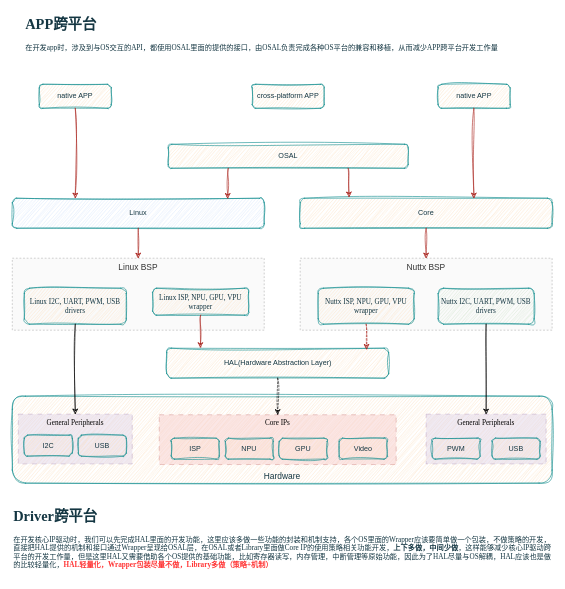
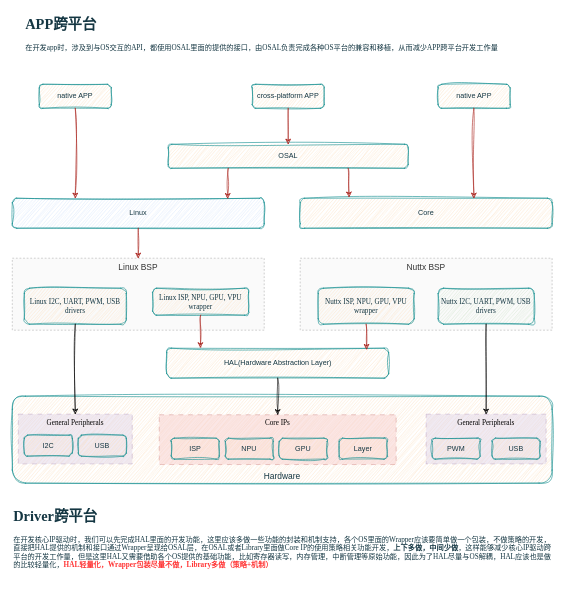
  <mxCell id="0" />
  <mxCell id="1" parent="0" />
  <mxCell id="2" value="&lt;font style=&quot;font-size: 14px;&quot;&gt;Hardware&lt;/font&gt;" style="rounded=1;whiteSpace=wrap;html=1;sketch=1;curveFitting=1;jiggle=2;labelBackgroundColor=none;fillColor=#FAE5C7;strokeColor=#0F8B8D;fontColor=#143642;verticalAlign=bottom;" vertex="1" parent="1"><mxGeometry x="20" y="660" width="900" height="145" as="geometry" /></mxCell>
  <mxCell id="3" value="Core IPs" style="rounded=0;whiteSpace=wrap;html=1;hachureGap=4;fontFamily=Architects Daughter;fontSource=https%3A%2F%2Ffonts.googleapis.com%2Fcss%3Ffamily%3DArchitects%2BDaughter;fillColor=#f8cecc;strokeColor=#b85450;glass=0;shadow=0;opacity=50;dashed=1;dashPattern=8 8;verticalAlign=top;" vertex="1" parent="1"><mxGeometry x="265" y="691" width="395" height="83" as="geometry" /></mxCell>
  <mxCell id="4" value="General Peripherals" style="rounded=0;whiteSpace=wrap;html=1;hachureGap=4;fontFamily=Architects Daughter;fontSource=https%3A%2F%2Ffonts.googleapis.com%2Fcss%3Ffamily%3DArchitects%2BDaughter;fillColor=#e1d5e7;strokeColor=#9673a6;glass=0;shadow=0;opacity=50;dashed=1;dashPattern=8 8;verticalAlign=top;" vertex="1" parent="1"><mxGeometry x="710" y="690" width="200" height="83" as="geometry" /></mxCell>
  <mxCell id="5" value="General Peripherals" style="rounded=0;whiteSpace=wrap;html=1;hachureGap=4;fontFamily=Architects Daughter;fontSource=https%3A%2F%2Ffonts.googleapis.com%2Fcss%3Ffamily%3DArchitects%2BDaughter;fillColor=#e1d5e7;strokeColor=#9673a6;glass=0;shadow=0;opacity=50;dashed=1;dashPattern=8 8;verticalAlign=top;" vertex="1" parent="1"><mxGeometry x="30" y="690" width="190" height="83" as="geometry" /></mxCell>
  <mxCell id="6" value="&lt;pre style=&quot;margin: 0px;&quot;&gt;&lt;span style=&quot;font-size: 14px; background-color: transparent; color: light-dark(rgb(51, 51, 51), rgb(193, 193, 193));&quot;&gt;&lt;font face=&quot;Helvetica&quot;&gt;Nuttx BSP&lt;/font&gt;&lt;/span&gt;&lt;/pre&gt;" style="rounded=0;whiteSpace=wrap;html=1;hachureGap=4;fontFamily=Architects Daughter;fontSource=https%3A%2F%2Ffonts.googleapis.com%2Fcss%3Ffamily%3DArchitects%2BDaughter;fillColor=#f5f5f5;fontColor=#333333;strokeColor=#666666;dashed=1;align=center;verticalAlign=top;opacity=50;" vertex="1" parent="1"><mxGeometry x="500" y="430" width="420" height="120" as="geometry" /></mxCell>
  <mxCell id="7" value="&lt;pre style=&quot;margin: 0px;&quot;&gt;&lt;span style=&quot;font-size: 14px; background-color: transparent; color: light-dark(rgb(51, 51, 51), rgb(193, 193, 193));&quot;&gt;&lt;font face=&quot;Helvetica&quot;&gt;Linux BSP&lt;/font&gt;&lt;/span&gt;&lt;/pre&gt;" style="rounded=0;whiteSpace=wrap;html=1;hachureGap=4;fontFamily=Architects Daughter;fontSource=https%3A%2F%2Ffonts.googleapis.com%2Fcss%3Ffamily%3DArchitects%2BDaughter;fillColor=#f5f5f5;fontColor=#333333;strokeColor=#666666;dashed=1;align=center;verticalAlign=top;opacity=50;" vertex="1" parent="1"><mxGeometry x="20" y="430" width="420" height="120" as="geometry" /></mxCell>
  <mxCell id="8" value="Linux" style="rounded=1;whiteSpace=wrap;html=1;sketch=1;curveFitting=1;jiggle=2;labelBackgroundColor=none;fillColor=#dae8fc;strokeColor=#0F8B8D;fontColor=#143642;" vertex="1" parent="1"><mxGeometry x="20" y="330" width="420" height="50" as="geometry" /></mxCell>
  <mxCell id="9" value="Core" style="rounded=1;whiteSpace=wrap;html=1;sketch=1;curveFitting=1;jiggle=2;labelBackgroundColor=none;fillColor=#FAE5C7;strokeColor=#0F8B8D;fontColor=#143642;" vertex="1" parent="1"><mxGeometry x="500" y="330" width="420" height="50" as="geometry" /></mxCell>
  <mxCell id="10" value="ISP" style="rounded=1;whiteSpace=wrap;html=1;sketch=1;curveFitting=1;jiggle=2;labelBackgroundColor=none;fillColor=#FAE5C7;strokeColor=#0F8B8D;fontColor=#143642;" vertex="1" parent="1"><mxGeometry x="285" y="730" width="80" height="35" as="geometry" /></mxCell>
  <mxCell id="11" value="NPU" style="rounded=1;whiteSpace=wrap;html=1;sketch=1;curveFitting=1;jiggle=2;labelBackgroundColor=none;fillColor=#FAE5C7;strokeColor=#0F8B8D;fontColor=#143642;" vertex="1" parent="1"><mxGeometry x="375" y="730" width="80" height="35" as="geometry" /></mxCell>
  <mxCell id="12" value="GPU" style="rounded=1;whiteSpace=wrap;html=1;sketch=1;curveFitting=1;jiggle=2;labelBackgroundColor=none;fillColor=#FAE5C7;strokeColor=#0F8B8D;fontColor=#143642;" vertex="1" parent="1"><mxGeometry x="465" y="730" width="80" height="35" as="geometry" /></mxCell>
  <mxCell id="13" value="I2C" style="rounded=1;whiteSpace=wrap;html=1;sketch=1;curveFitting=1;jiggle=2;labelBackgroundColor=none;fillColor=#FAE5C7;strokeColor=#0F8B8D;fontColor=#143642;" vertex="1" parent="1"><mxGeometry x="40" y="725" width="80" height="35" as="geometry" /></mxCell>
  <mxCell id="14" value="USB" style="rounded=1;whiteSpace=wrap;html=1;sketch=1;curveFitting=1;jiggle=2;labelBackgroundColor=none;fillColor=#FAE5C7;strokeColor=#0F8B8D;fontColor=#143642;" vertex="1" parent="1"><mxGeometry x="130" y="725" width="80" height="35" as="geometry" /></mxCell>
  <mxCell id="15" value="OSAL" style="rounded=1;whiteSpace=wrap;html=1;sketch=1;curveFitting=1;jiggle=2;labelBackgroundColor=none;fillColor=#FAE5C7;strokeColor=#0F8B8D;fontColor=#143642;" vertex="1" parent="1"><mxGeometry x="280" y="240" width="400" height="40" as="geometry" /></mxCell>
  <mxCell id="16" value="cross-platform APP" style="rounded=1;whiteSpace=wrap;html=1;sketch=1;curveFitting=1;jiggle=2;labelBackgroundColor=none;fillColor=#FAE5C7;strokeColor=#0F8B8D;fontColor=#143642;" vertex="1" parent="1"><mxGeometry x="420" y="140" width="120" height="40" as="geometry" /></mxCell>
  <mxCell id="17" value="native APP" style="rounded=1;whiteSpace=wrap;html=1;sketch=1;curveFitting=1;jiggle=2;labelBackgroundColor=none;fillColor=#FAE5C7;strokeColor=#0F8B8D;fontColor=#143642;" vertex="1" parent="1"><mxGeometry x="65" y="140" width="120" height="40" as="geometry" /></mxCell>
  <mxCell id="18" value="native APP" style="rounded=1;whiteSpace=wrap;html=1;sketch=1;curveFitting=1;jiggle=2;labelBackgroundColor=none;fillColor=#FAE5C7;strokeColor=#0F8B8D;fontColor=#143642;" vertex="1" parent="1"><mxGeometry x="730" y="140" width="120" height="40" as="geometry" /></mxCell>
- <mxCell id="19" value="Video" style="rounded=1;whiteSpace=wrap;html=1;sketch=1;curveFitting=1;jiggle=2;labelBackgroundColor=none;fillColor=#FAE5C7;strokeColor=#0F8B8D;fontColor=#143642;" vertex="1" parent="1"><mxGeometry x="565" y="730" width="80" height="35" as="geometry" /></mxCell>
+ <mxCell id="19" value="Layer" style="rounded=1;whiteSpace=wrap;html=1;sketch=1;curveFitting=1;jiggle=2;labelBackgroundColor=none;fillColor=#FAE5C7;strokeColor=#0F8B8D;fontColor=#143642;" vertex="1" parent="1"><mxGeometry x="565" y="730" width="80" height="35" as="geometry" /></mxCell>
  <mxCell id="20" value="Linux I2C, UART, PWM, USB drivers" style="rounded=1;whiteSpace=wrap;html=1;sketch=1;hachureGap=4;jiggle=2;curveFitting=1;strokeColor=#0F8B8D;fontFamily=Architects Daughter;fontSource=https%3A%2F%2Ffonts.googleapis.com%2Fcss%3Ffamily%3DArchitects%2BDaughter;fontColor=#143642;fillColor=#FAE5C7;" vertex="1" parent="1"><mxGeometry x="40" y="480" width="170" height="60" as="geometry" /></mxCell>
  <mxCell id="21" value="Nuttx I2C, UART, PWM, USB drivers" style="rounded=1;whiteSpace=wrap;html=1;sketch=1;hachureGap=4;jiggle=2;curveFitting=1;strokeColor=#0F8B8D;fontFamily=Architects Daughter;fontSource=https%3A%2F%2Ffonts.googleapis.com%2Fcss%3Ffamily%3DArchitects%2BDaughter;fontColor=#143642;fillColor=#d5e8d4;" vertex="1" parent="1"><mxGeometry x="730" y="480" width="160" height="60" as="geometry" /></mxCell>
  <mxCell id="22" value="HAL(Hardware Abstraction Layer)" style="rounded=1;whiteSpace=wrap;html=1;sketch=1;curveFitting=1;jiggle=2;labelBackgroundColor=none;fillColor=#FAE5C7;strokeColor=#0F8B8D;fontColor=#143642;" vertex="1" parent="1"><mxGeometry x="277.5" y="580" width="370" height="50" as="geometry" /></mxCell>
  <mxCell id="23" value="Nuttx ISP, NPU, GPU, VPU wrapper" style="rounded=1;whiteSpace=wrap;html=1;sketch=1;hachureGap=4;jiggle=2;curveFitting=1;strokeColor=#0F8B8D;fontFamily=Architects Daughter;fontSource=https%3A%2F%2Ffonts.googleapis.com%2Fcss%3Ffamily%3DArchitects%2BDaughter;fontColor=#143642;fillColor=#FAE5C7;" vertex="1" parent="1"><mxGeometry x="530" y="480" width="160" height="60" as="geometry" /></mxCell>
  <mxCell id="24" value="Linux ISP, NPU, GPU, VPU wrapper" style="rounded=1;whiteSpace=wrap;html=1;sketch=1;hachureGap=4;jiggle=2;curveFitting=1;strokeColor=#0F8B8D;fontFamily=Architects Daughter;fontSource=https%3A%2F%2Ffonts.googleapis.com%2Fcss%3Ffamily%3DArchitects%2BDaughter;fontColor=#143642;fillColor=#FAE5C7;" vertex="1" parent="1"><mxGeometry x="254" y="480" width="160" height="45" as="geometry" /></mxCell>
  <mxCell id="25" value="PWM" style="rounded=1;whiteSpace=wrap;html=1;sketch=1;curveFitting=1;jiggle=2;labelBackgroundColor=none;fillColor=#FAE5C7;strokeColor=#0F8B8D;fontColor=#143642;" vertex="1" parent="1"><mxGeometry x="720" y="730" width="80" height="35" as="geometry" /></mxCell>
  <mxCell id="26" value="USB" style="rounded=1;whiteSpace=wrap;html=1;sketch=1;curveFitting=1;jiggle=2;labelBackgroundColor=none;fillColor=#FAE5C7;strokeColor=#0F8B8D;fontColor=#143642;" vertex="1" parent="1"><mxGeometry x="820" y="730" width="80" height="35" as="geometry" /></mxCell>
- <mxCell id="27" value="" style="endArrow=classic;html=1;rounded=1;sketch=1;hachureGap=4;jiggle=2;curveFitting=1;strokeColor=#000000;fontFamily=Architects Daughter;fontSource=https%3A%2F%2Ffonts.googleapis.com%2Fcss%3Ffamily%3DArchitects%2BDaughter;fontColor=#143642;fillColor=#FAE5C7;exitX=0.5;exitY=1;exitDx=0;exitDy=0;entryX=0.5;entryY=0;entryDx=0;entryDy=0;curved=0;dashed=1;" edge="1" parent="1" source="22" target="3"><mxGeometry width="50" height="50" relative="1" as="geometry"><mxPoint x="470" y="680" as="sourcePoint" /><mxPoint x="520" y="630" as="targetPoint" /></mxGeometry></mxCell>
+ <mxCell id="27" value="" style="endArrow=classic;html=1;rounded=1;sketch=1;hachureGap=4;jiggle=2;curveFitting=1;strokeColor=#000000;fontFamily=Architects Daughter;fontSource=https%3A%2F%2Ffonts.googleapis.com%2Fcss%3Ffamily%3DArchitects%2BDaughter;fontColor=#143642;fillColor=#FAE5C7;exitX=0.5;exitY=1;exitDx=0;exitDy=0;entryX=0.5;entryY=0;entryDx=0;entryDy=0;curved=0;" edge="1" parent="1" source="22" target="3"><mxGeometry width="50" height="50" relative="1" as="geometry"><mxPoint x="470" y="680" as="sourcePoint" /><mxPoint x="520" y="630" as="targetPoint" /></mxGeometry></mxCell>
  <mxCell id="28" value="" style="endArrow=classic;html=1;rounded=1;sketch=1;hachureGap=4;jiggle=2;curveFitting=1;strokeColor=#000000;fontFamily=Architects Daughter;fontSource=https%3A%2F%2Ffonts.googleapis.com%2Fcss%3Ffamily%3DArchitects%2BDaughter;fontColor=#143642;fillColor=#FAE5C7;exitX=0.5;exitY=1;exitDx=0;exitDy=0;curved=0;" edge="1" parent="1" source="20" target="5"><mxGeometry width="50" height="50" relative="1" as="geometry"><mxPoint x="473" y="640" as="sourcePoint" /><mxPoint x="473" y="701" as="targetPoint" /></mxGeometry></mxCell>
  <mxCell id="29" value="" style="endArrow=classic;html=1;rounded=1;sketch=1;hachureGap=4;jiggle=2;curveFitting=1;strokeColor=#000000;fontFamily=Architects Daughter;fontSource=https%3A%2F%2Ffonts.googleapis.com%2Fcss%3Ffamily%3DArchitects%2BDaughter;fontColor=#143642;fillColor=#FAE5C7;exitX=0.5;exitY=1;exitDx=0;exitDy=0;curved=0;entryX=0.5;entryY=0;entryDx=0;entryDy=0;" edge="1" parent="1" source="21" target="4"><mxGeometry width="50" height="50" relative="1" as="geometry"><mxPoint x="135" y="550" as="sourcePoint" /><mxPoint x="135" y="700" as="targetPoint" /></mxGeometry></mxCell>
  <mxCell id="30" value="" style="endArrow=classic;html=1;rounded=0;sketch=1;hachureGap=4;jiggle=2;curveFitting=1;strokeColor=#A8201A;fontFamily=Architects Daughter;fontSource=https%3A%2F%2Ffonts.googleapis.com%2Fcss%3Ffamily%3DArchitects%2BDaughter;fontColor=#143642;fillColor=#FAE5C7;exitX=0.5;exitY=1;exitDx=0;exitDy=0;entryX=0.152;entryY=-0.013;entryDx=0;entryDy=0;entryPerimeter=0;" edge="1" parent="1" source="24" target="22"><mxGeometry width="50" height="50" relative="1" as="geometry"><mxPoint x="280" y="620" as="sourcePoint" /><mxPoint x="330" y="570" as="targetPoint" /></mxGeometry></mxCell>
- <mxCell id="31" value="" style="endArrow=classic;html=1;rounded=0;sketch=1;hachureGap=4;jiggle=2;curveFitting=1;strokeColor=#A8201A;fontFamily=Architects Daughter;fontSource=https%3A%2F%2Ffonts.googleapis.com%2Fcss%3Ffamily%3DArchitects%2BDaughter;fontColor=#143642;fillColor=#FAE5C7;exitX=0.5;exitY=1;exitDx=0;exitDy=0;entryX=0.901;entryY=0.044;entryDx=0;entryDy=0;entryPerimeter=0;dashed=1;" edge="1" parent="1" source="23" target="22"><mxGeometry width="50" height="50" relative="1" as="geometry"><mxPoint x="700" y="660" as="sourcePoint" /><mxPoint x="750" y="610" as="targetPoint" /></mxGeometry></mxCell>
+ <mxCell id="31" value="" style="endArrow=classic;html=1;rounded=0;sketch=1;hachureGap=4;jiggle=2;curveFitting=1;strokeColor=#A8201A;fontFamily=Architects Daughter;fontSource=https%3A%2F%2Ffonts.googleapis.com%2Fcss%3Ffamily%3DArchitects%2BDaughter;fontColor=#143642;fillColor=#FAE5C7;exitX=0.5;exitY=1;exitDx=0;exitDy=0;entryX=0.901;entryY=0.044;entryDx=0;entryDy=0;entryPerimeter=0;" edge="1" parent="1" source="23" target="22"><mxGeometry width="50" height="50" relative="1" as="geometry"><mxPoint x="700" y="660" as="sourcePoint" /><mxPoint x="750" y="610" as="targetPoint" /></mxGeometry></mxCell>
  <mxCell id="32" value="" style="endArrow=classic;html=1;rounded=0;sketch=1;hachureGap=4;jiggle=2;curveFitting=1;strokeColor=#A8201A;fontFamily=Architects Daughter;fontSource=https%3A%2F%2Ffonts.googleapis.com%2Fcss%3Ffamily%3DArchitects%2BDaughter;fontColor=#143642;fillColor=#FAE5C7;exitX=0.5;exitY=1;exitDx=0;exitDy=0;entryX=0.5;entryY=0;entryDx=0;entryDy=0;" edge="1" parent="1" source="8" target="7"><mxGeometry width="50" height="50" relative="1" as="geometry"><mxPoint x="-90" y="490" as="sourcePoint" /><mxPoint x="-40" y="440" as="targetPoint" /></mxGeometry></mxCell>
- <mxCell id="33" value="" style="endArrow=classic;html=1;rounded=0;sketch=1;hachureGap=4;jiggle=2;curveFitting=1;strokeColor=#A8201A;fontFamily=Architects Daughter;fontSource=https%3A%2F%2Ffonts.googleapis.com%2Fcss%3Ffamily%3DArchitects%2BDaughter;fontColor=#143642;fillColor=#FAE5C7;exitX=0.5;exitY=1;exitDx=0;exitDy=0;entryX=0.5;entryY=0;entryDx=0;entryDy=0;" edge="1" parent="1" source="9" target="6"><mxGeometry width="50" height="50" relative="1" as="geometry"><mxPoint x="570" y="440" as="sourcePoint" /><mxPoint x="620" y="390" as="targetPoint" /></mxGeometry></mxCell>
  <mxCell id="34" value="" style="endArrow=classic;html=1;rounded=0;sketch=1;hachureGap=4;jiggle=2;curveFitting=1;strokeColor=#A8201A;fontFamily=Architects Daughter;fontSource=https%3A%2F%2Ffonts.googleapis.com%2Fcss%3Ffamily%3DArchitects%2BDaughter;fontColor=#143642;fillColor=#FAE5C7;exitX=0.5;exitY=1;exitDx=0;exitDy=0;entryX=0.25;entryY=0;entryDx=0;entryDy=0;" edge="1" parent="1" source="17" target="8"><mxGeometry width="50" height="50" relative="1" as="geometry"><mxPoint x="100" y="290" as="sourcePoint" /><mxPoint x="150" y="240" as="targetPoint" /></mxGeometry></mxCell>
  <mxCell id="35" value="" style="endArrow=classic;html=1;rounded=0;sketch=1;hachureGap=4;jiggle=2;curveFitting=1;strokeColor=#A8201A;fontFamily=Architects Daughter;fontSource=https%3A%2F%2Ffonts.googleapis.com%2Fcss%3Ffamily%3DArchitects%2BDaughter;fontColor=#143642;fillColor=#FAE5C7;exitX=0.5;exitY=1;exitDx=0;exitDy=0;entryX=0.25;entryY=0;entryDx=0;entryDy=0;" edge="1" parent="1"><mxGeometry width="50" height="50" relative="1" as="geometry"><mxPoint x="789.58" y="180" as="sourcePoint" /><mxPoint x="789.58" y="330" as="targetPoint" /></mxGeometry></mxCell>
+ <mxCell id="36" value="" style="endArrow=classic;html=1;rounded=0;sketch=1;hachureGap=4;jiggle=2;curveFitting=1;strokeColor=#A8201A;fontFamily=Architects Daughter;fontSource=https%3A%2F%2Ffonts.googleapis.com%2Fcss%3Ffamily%3DArchitects%2BDaughter;fontColor=#143642;fillColor=#FAE5C7;exitX=0.5;exitY=1;exitDx=0;exitDy=0;entryX=0.5;entryY=0;entryDx=0;entryDy=0;" edge="1" parent="1" source="16" target="15"><mxGeometry width="50" height="50" relative="1" as="geometry"><mxPoint x="490" y="320" as="sourcePoint" /><mxPoint x="540" y="270" as="targetPoint" /></mxGeometry></mxCell>
  <mxCell id="37" value="" style="endArrow=classic;html=1;rounded=0;sketch=1;hachureGap=4;jiggle=2;curveFitting=1;strokeColor=#A8201A;fontFamily=Architects Daughter;fontSource=https%3A%2F%2Ffonts.googleapis.com%2Fcss%3Ffamily%3DArchitects%2BDaughter;fontColor=#143642;fillColor=#FAE5C7;exitX=0.25;exitY=1;exitDx=0;exitDy=0;entryX=0.855;entryY=0.013;entryDx=0;entryDy=0;entryPerimeter=0;" edge="1" parent="1" source="15" target="8"><mxGeometry width="50" height="50" relative="1" as="geometry"><mxPoint x="460" y="400" as="sourcePoint" /><mxPoint x="510" y="350" as="targetPoint" /></mxGeometry></mxCell>
  <mxCell id="38" value="" style="endArrow=classic;html=1;rounded=0;sketch=1;hachureGap=4;jiggle=2;curveFitting=1;strokeColor=#A8201A;fontFamily=Architects Daughter;fontSource=https%3A%2F%2Ffonts.googleapis.com%2Fcss%3Ffamily%3DArchitects%2BDaughter;fontColor=#143642;fillColor=#FAE5C7;exitX=0.75;exitY=1;exitDx=0;exitDy=0;entryX=0.194;entryY=-0.037;entryDx=0;entryDy=0;entryPerimeter=0;" edge="1" parent="1" source="15" target="9"><mxGeometry width="50" height="50" relative="1" as="geometry"><mxPoint x="710" y="340" as="sourcePoint" /><mxPoint x="760" y="290" as="targetPoint" /></mxGeometry></mxCell>
  <mxCell id="39" value="&lt;h1 style=&quot;margin-top: 0px;&quot;&gt;APP跨平台&lt;/h1&gt;&lt;div&gt;在开发app时，涉及到与OS交互的API，都使用OSAL里面的提供的接口，由OSAL负责完成各种OS平台的兼容和移植，从而减少APP跨平台开发工作量&lt;/div&gt;" style="text;html=1;whiteSpace=wrap;overflow=hidden;rounded=0;fontFamily=Architects Daughter;fontSource=https%3A%2F%2Ffonts.googleapis.com%2Fcss%3Ffamily%3DArchitects%2BDaughter;fontColor=#143642;" vertex="1" parent="1"><mxGeometry x="40" y="20" width="880" height="90" as="geometry" /></mxCell>
  <mxCell id="40" value="&lt;h1 style=&quot;margin-top: 0px;&quot;&gt;Driver跨平台&lt;/h1&gt;&lt;p&gt;在开发核心IP驱动时，我们可以先完成HAL里面的开发功能，这里应该多做一些功能的封装和机制支持，各个OS里面的Wrapper应该要简单做一个包装，不做策略的开发，直接把HAL提供的机制和接口通过Wrapper呈现给OSAL层，在OSAL或者Library里面做Core IP的使用策略相关功能开发，&lt;b&gt;上下多做，中间少做&lt;/b&gt;，这样能够减少核心IP驱动跨平台的开发工作量，但是这里HAL又需要借助各个OS提供的基础功能，比如寄存器读写，内存管理，中断管理等原始功能，因此为了HAL尽量与OS解耦，HAL应该也是做的比较轻量化，&lt;b&gt;&lt;font style=&quot;color: rgb(255, 51, 51);&quot;&gt;HAL轻量化，Wrapper包装尽量不做，Library多做（策略+机制）&lt;/font&gt;&lt;/b&gt;&lt;/p&gt;" style="text;html=1;whiteSpace=wrap;overflow=hidden;rounded=0;fontFamily=Architects Daughter;fontSource=https%3A%2F%2Ffonts.googleapis.com%2Fcss%3Ffamily%3DArchitects%2BDaughter;fontColor=#143642;" vertex="1" parent="1"><mxGeometry x="20" y="840" width="900" height="120" as="geometry" /></mxCell>
